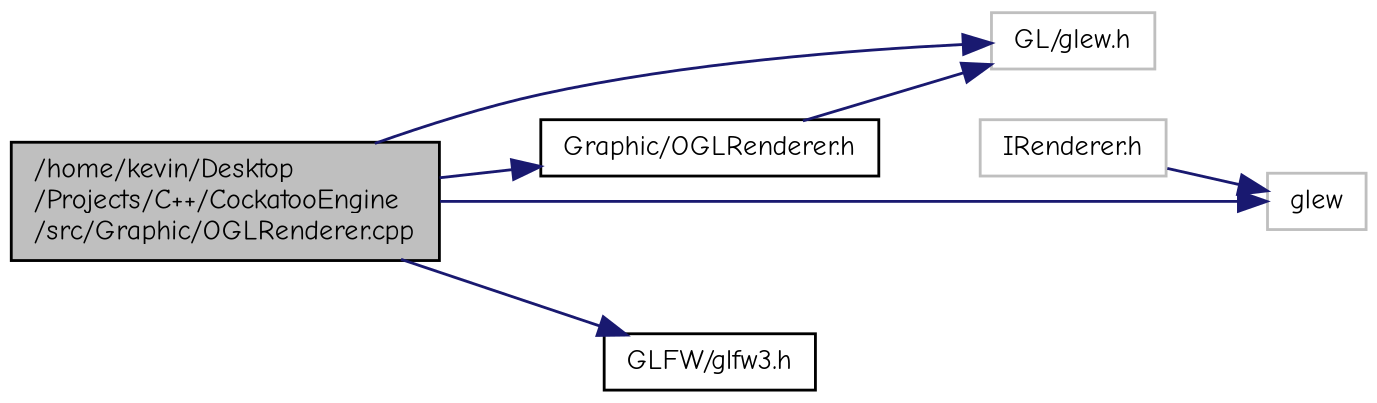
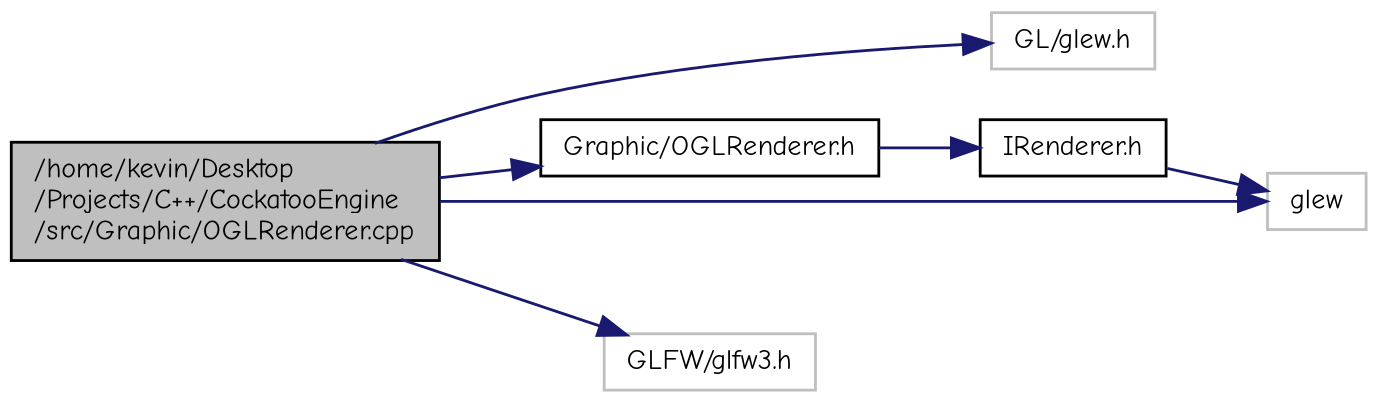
  digraph {
    fontname="Comic Neue"
    rankdir=LR
    node [color=black fillcolor=white fontname="Comic Neue" fontsize=10 shape=record style=filled]
    edge [color=midnightblue fontname="Comic Neue" fontsize=10 labelfontname=Helvetica labelfontsize=10 style=solid]
    n1 [fillcolor=grey75 fontcolor=black height=0.2 label="/home/kevin/Desktop\l/Projects/C++/CockatooEngine\l/src/Graphic/OGLRenderer.cpp" width=0.4]
    n2 [height=0.2 label="Graphic/OGLRenderer.h" width=0.4]
    n3 [color=grey75 height=0.2 label=glew width=0.4]
    n4 [color=grey75 height=0.2 label="GL/glew.h" width=0.4]
-   n5 [height=0.2 label="GLFW/glfw3.h" width=0.4]
-   n6 [color=grey75 height=0.2 label="IRenderer.h" width=0.4]
+   n5 [color=grey75 height=0.2 label="GLFW/glfw3.h" width=0.4]
+   n6 [height=0.2 label="IRenderer.h" width=0.4]
    n1 -> n2
    n1 -> n3
    n1 -> n4
    n1 -> n5
-   n2 -> n4
+   n2 -> n6
    n6 -> n3
  }
